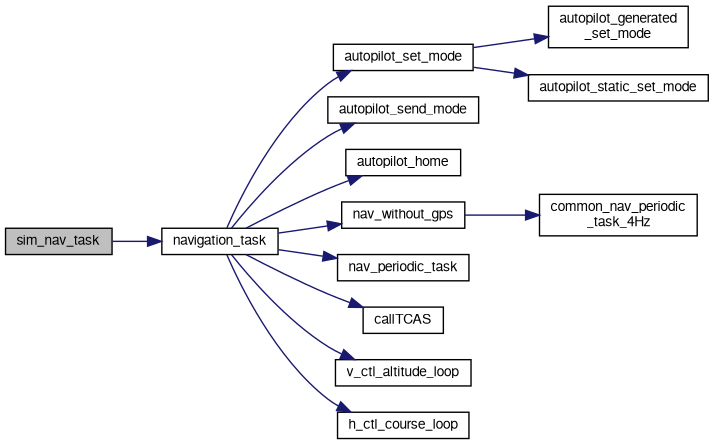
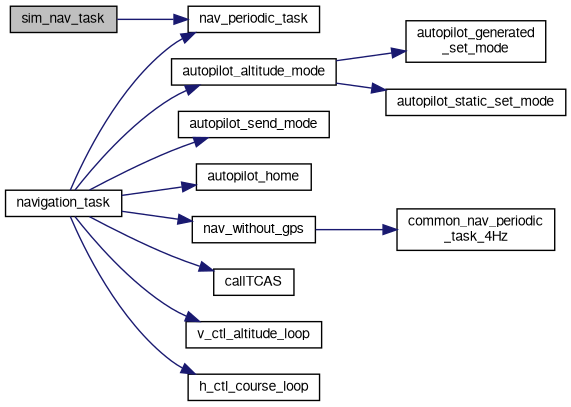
  digraph {
    rankdir=LR
    node [color=black fillcolor=white fontname=FreeSans fontsize=10 shape=record style=filled]
    edge [color=midnightblue fontname=FreeSans fontsize=10 labelfontname=FreeSans labelfontsize=10 style=solid]
    n1 [fillcolor=grey75 fontcolor=black height=0.2 label=sim_nav_task width=0.4]
    n2 [height=0.2 label=navigation_task width=0.4]
-   n3 [height=0.2 label=autopilot_set_mode width=0.4]
+   n3 [height=0.2 label=autopilot_altitude_mode width=0.4]
    n4 [height=0.2 label=autopilot_send_mode width=0.4]
    n5 [height=0.2 label=autopilot_home width=0.4]
    n6 [height=0.2 label=nav_without_gps width=0.4]
    n7 [height=0.2 label=nav_periodic_task width=0.4]
    n8 [height=0.2 label=callTCAS width=0.4]
    n9 [height=0.2 label=v_ctl_altitude_loop width=0.4]
    n10 [height=0.2 label=h_ctl_course_loop width=0.4]
    n11 [height=0.2 label="autopilot_generated\l_set_mode" width=0.4]
    n12 [height=0.2 label=autopilot_static_set_mode width=0.4]
    n13 [height=0.2 label="common_nav_periodic\l_task_4Hz" width=0.4]
-   n1 -> n2
+   n1 -> n7
    n2 -> n3
    n2 -> n4
    n2 -> n5
    n2 -> n6
    n2 -> n7
    n2 -> n8
    n2 -> n9
    n2 -> n10
    n3 -> n11
    n3 -> n12
    n6 -> n13
  }
